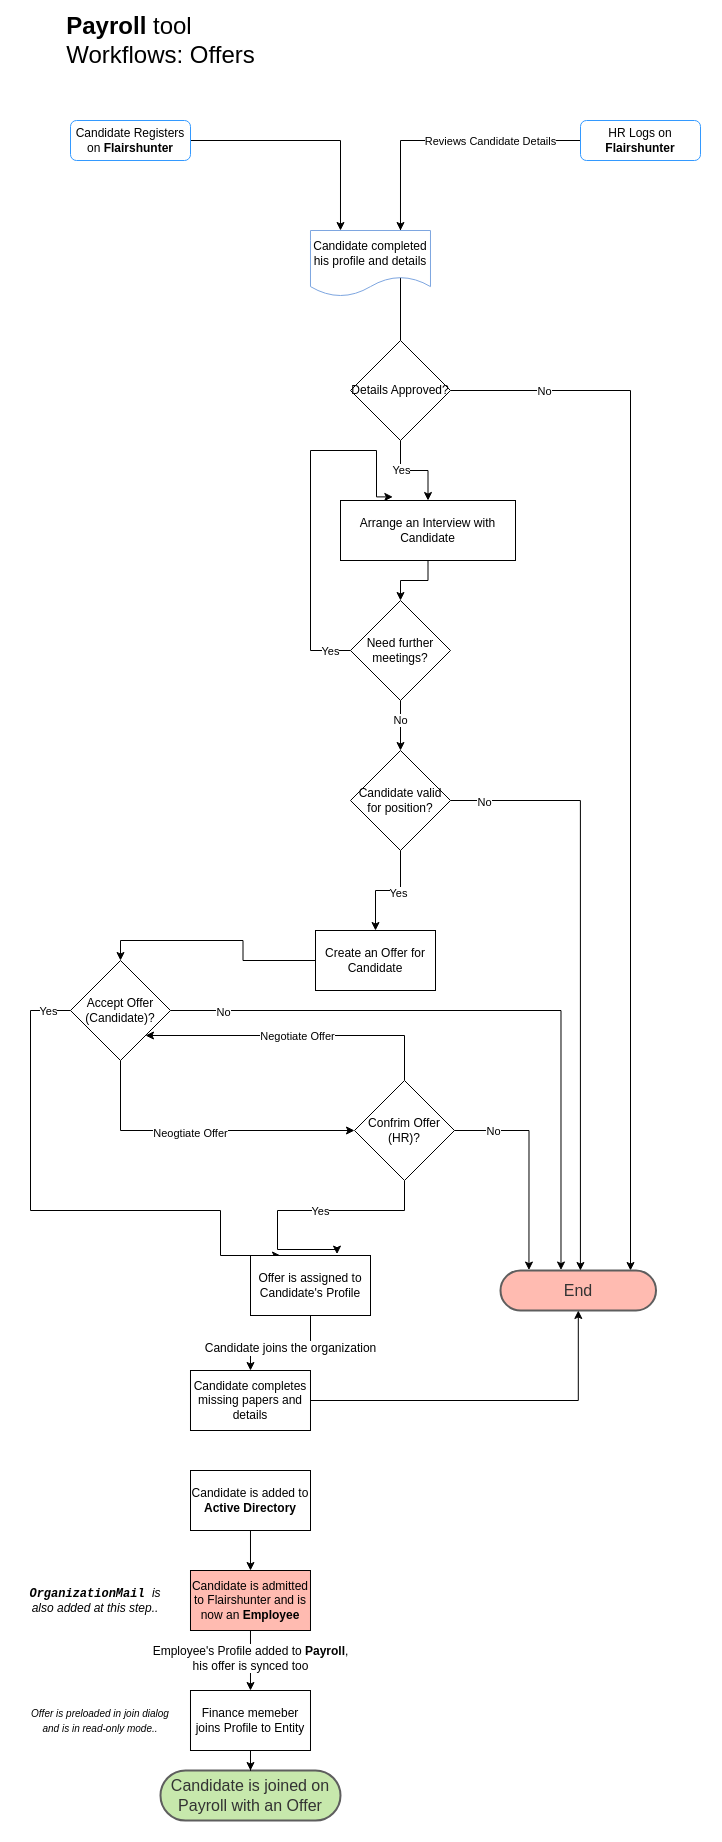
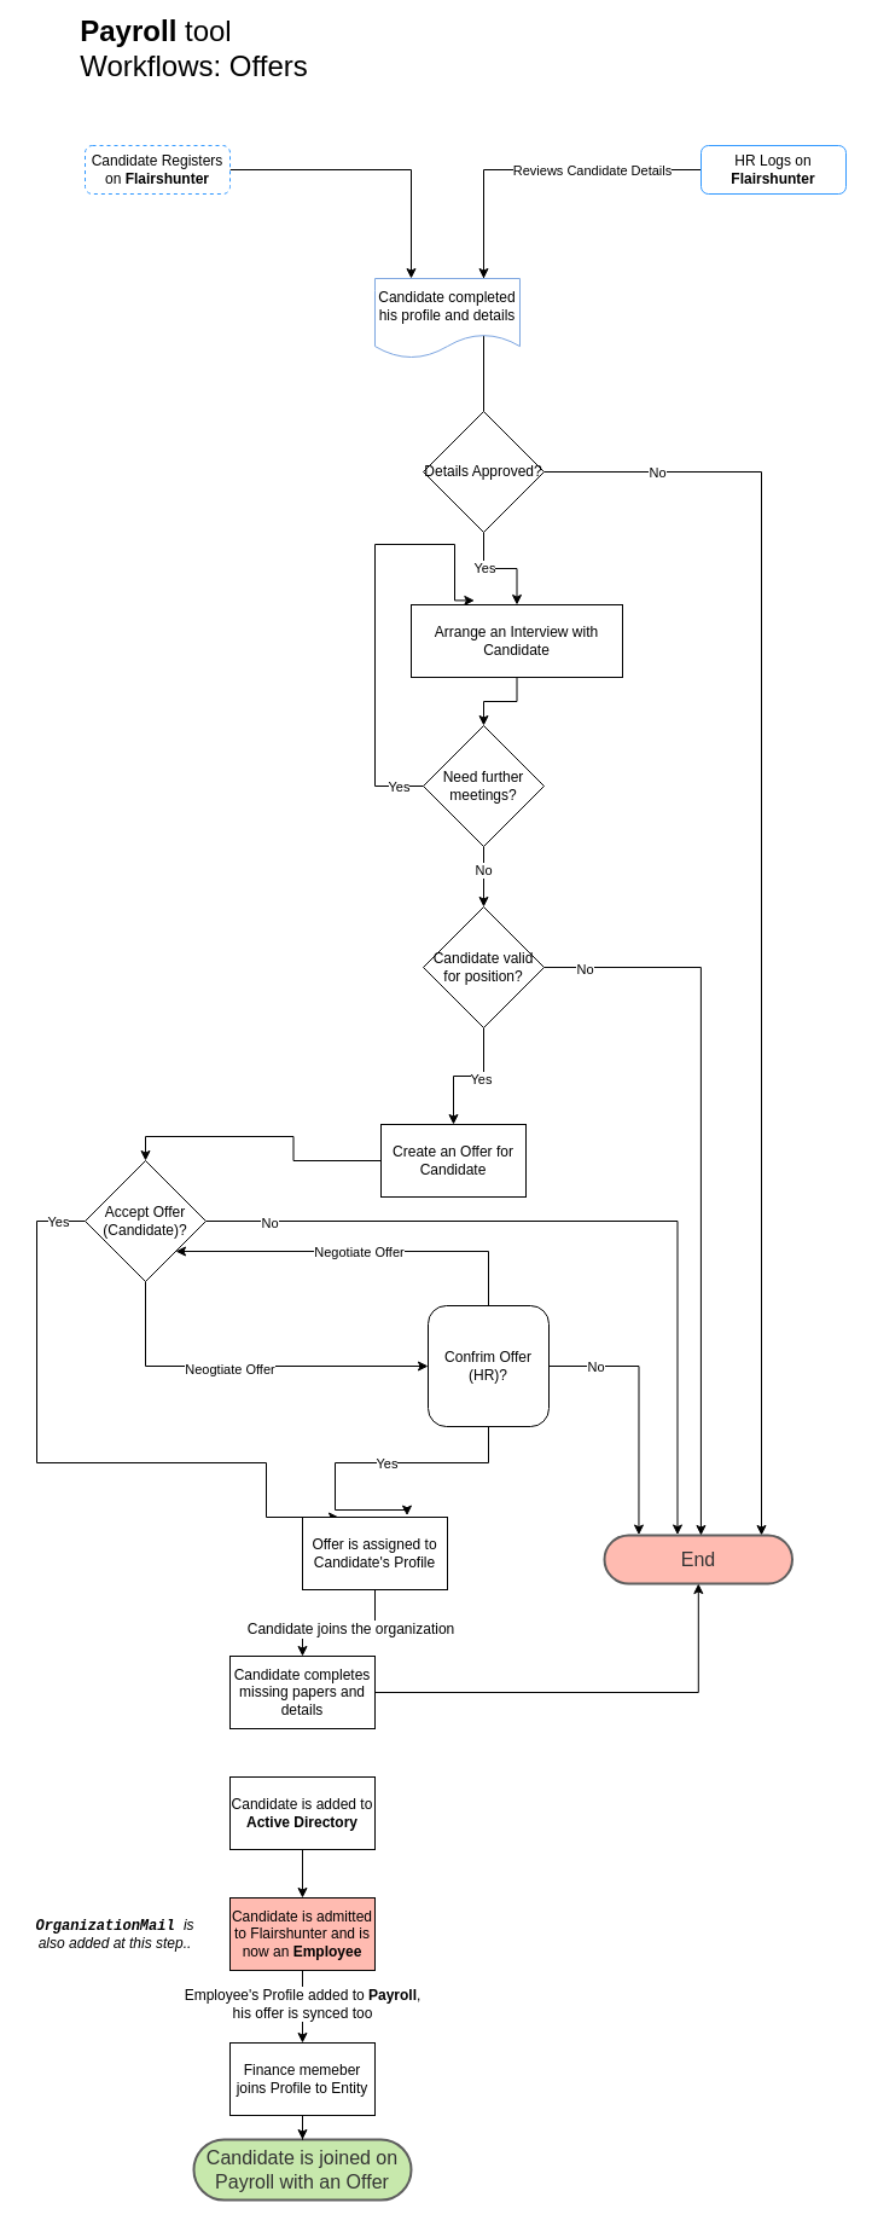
  <mxCell id="0" />
  <mxCell id="1" parent="0" />
  <mxCell id="2" style="edgeStyle=orthogonalEdgeStyle;rounded=0;orthogonalLoop=1;jettySize=auto;html=1;entryX=0.25;entryY=0;entryDx=0;entryDy=0;" edge="1" parent="1" source="3" target="17"><mxGeometry relative="1" as="geometry" /></mxCell>
- <mxCell id="3" value="Candidate Registers on &lt;b&gt;Flairshunter&lt;/b&gt;" style="rounded=1;whiteSpace=wrap;html=1;fontSize=12;glass=0;strokeWidth=1;shadow=0;strokeColor=#3399FF;" parent="1" vertex="1"><mxGeometry x="70" y="120" width="120" height="40" as="geometry" /></mxCell>
+ <mxCell id="3" value="Candidate Registers on &lt;b&gt;Flairshunter&lt;/b&gt;" style="rounded=1;whiteSpace=wrap;html=1;fontSize=12;glass=0;strokeWidth=1;shadow=0;strokeColor=#3399FF;dashed=1;" parent="1" vertex="1"><mxGeometry x="70" y="120" width="120" height="40" as="geometry" /></mxCell>
  <mxCell id="4" value="&lt;div style=&quot;text-align: left&quot;&gt;&lt;font style=&quot;font-size: 24px&quot;&gt;&lt;b&gt;Payroll &lt;/b&gt;tool&lt;/font&gt;&lt;/div&gt;&lt;font style=&quot;font-size: 24px&quot;&gt;&lt;div style=&quot;text-align: left&quot;&gt;&lt;span&gt;Workflows: Offers&lt;/span&gt;&lt;/div&gt;&lt;/font&gt;" style="text;html=1;align=center;verticalAlign=middle;resizable=0;points=[];autosize=1;" parent="1" vertex="1"><mxGeometry x="60" y="20" width="200" height="40" as="geometry" /></mxCell>
  <mxCell id="5" style="edgeStyle=orthogonalEdgeStyle;rounded=0;orthogonalLoop=1;jettySize=auto;html=1;entryX=0.75;entryY=0;entryDx=0;entryDy=0;" edge="1" parent="1" source="7" target="17"><mxGeometry relative="1" as="geometry" /></mxCell>
  <mxCell id="6" value="Reviews Candidate Details" style="edgeLabel;html=1;align=center;verticalAlign=middle;resizable=0;points=[];" vertex="1" connectable="0" parent="5"><mxGeometry x="-0.503" y="-1" relative="1" as="geometry"><mxPoint x="-23.33" y="1" as="offset" /></mxGeometry></mxCell>
  <mxCell id="7" value="HR Logs on &lt;b&gt;Flairshunter&lt;/b&gt;" style="rounded=1;whiteSpace=wrap;html=1;fontSize=12;glass=0;strokeWidth=1;shadow=0;strokeColor=#3399FF;" vertex="1" parent="1"><mxGeometry x="580" y="120" width="120" height="40" as="geometry" /></mxCell>
  <mxCell id="8" style="edgeStyle=orthogonalEdgeStyle;rounded=0;orthogonalLoop=1;jettySize=auto;html=1;" edge="1" parent="1" source="13" target="14"><mxGeometry relative="1" as="geometry"><Array as="points"><mxPoint x="630" y="390" /></Array></mxGeometry></mxCell>
  <mxCell id="9" value="No" style="edgeLabel;html=1;align=center;verticalAlign=middle;resizable=0;points=[];" vertex="1" connectable="0" parent="8"><mxGeometry x="-0.824" relative="1" as="geometry"><mxPoint as="offset" /></mxGeometry></mxCell>
  <mxCell id="10" style="edgeStyle=orthogonalEdgeStyle;rounded=0;orthogonalLoop=1;jettySize=auto;html=1;endArrow=none;endFill=0;" edge="1" parent="1" source="13"><mxGeometry relative="1" as="geometry"><mxPoint x="400" y="220" as="targetPoint" /></mxGeometry></mxCell>
  <mxCell id="11" style="edgeStyle=orthogonalEdgeStyle;rounded=0;orthogonalLoop=1;jettySize=auto;html=1;endArrow=classic;endFill=1;" edge="1" parent="1" source="13" target="16"><mxGeometry relative="1" as="geometry" /></mxCell>
  <mxCell id="12" value="Yes" style="edgeLabel;html=1;align=center;verticalAlign=middle;resizable=0;points=[];" vertex="1" connectable="0" parent="11"><mxGeometry x="-0.329" relative="1" as="geometry"><mxPoint as="offset" /></mxGeometry></mxCell>
  <mxCell id="13" value="Details Approved?" style="rhombus;whiteSpace=wrap;html=1;" vertex="1" parent="1"><mxGeometry x="350" y="340" width="100" height="100" as="geometry" /></mxCell>
  <mxCell id="14" value="End" style="html=1;overflow=block;blockSpacing=1;whiteSpace=wrap;rounded=1;arcSize=50;whiteSpace=wrap;fontSize=16;fontColor=#333333;spacing=4;strokeColor=#5e5e5e;strokeOpacity=100;fillOpacity=100;fillColor=#ffbbb1;strokeWidth=2;" vertex="1" parent="1"><mxGeometry x="500" y="1270" width="155.5" height="40" as="geometry" /></mxCell>
  <mxCell id="15" style="edgeStyle=orthogonalEdgeStyle;rounded=0;orthogonalLoop=1;jettySize=auto;html=1;entryX=0.5;entryY=0;entryDx=0;entryDy=0;endArrow=classic;endFill=1;" edge="1" parent="1" source="16" target="22"><mxGeometry relative="1" as="geometry" /></mxCell>
  <mxCell id="16" value="Arrange an Interview with Candidate" style="rounded=1;whiteSpace=wrap;html=1;arcSize=0;" vertex="1" parent="1"><mxGeometry x="340" y="500" width="175" height="60" as="geometry" /></mxCell>
  <mxCell id="17" value="Candidate completed his profile and details" style="shape=document;whiteSpace=wrap;html=1;boundedLbl=1;strokeColor=#7EA6E0;fillColor=#FFFFFF;" vertex="1" parent="1"><mxGeometry x="309.99" y="230" width="120" height="66" as="geometry" /></mxCell>
  <mxCell id="18" style="edgeStyle=orthogonalEdgeStyle;rounded=0;orthogonalLoop=1;jettySize=auto;html=1;endArrow=classic;endFill=1;entryX=0.299;entryY=-0.06;entryDx=0;entryDy=0;entryPerimeter=0;" edge="1" parent="1" source="22" target="16"><mxGeometry relative="1" as="geometry"><mxPoint x="280" y="450" as="targetPoint" /><Array as="points"><mxPoint x="310" y="650" /><mxPoint x="310" y="450" /><mxPoint x="376" y="450" /></Array></mxGeometry></mxCell>
  <mxCell id="19" value="Yes" style="edgeLabel;html=1;align=center;verticalAlign=middle;resizable=0;points=[];" vertex="1" connectable="0" parent="18"><mxGeometry x="-0.925" y="1" relative="1" as="geometry"><mxPoint x="-6.8" y="-1" as="offset" /></mxGeometry></mxCell>
  <mxCell id="20" value="" style="edgeStyle=orthogonalEdgeStyle;rounded=0;orthogonalLoop=1;jettySize=auto;html=1;endArrow=classic;endFill=1;" edge="1" parent="1" source="22" target="27"><mxGeometry relative="1" as="geometry" /></mxCell>
  <mxCell id="21" value="No" style="edgeLabel;html=1;align=center;verticalAlign=middle;resizable=0;points=[];" vertex="1" connectable="0" parent="20"><mxGeometry x="-0.662" y="-1" relative="1" as="geometry"><mxPoint y="11.43" as="offset" /></mxGeometry></mxCell>
  <mxCell id="22" value="Need further meetings?" style="rhombus;whiteSpace=wrap;html=1;" vertex="1" parent="1"><mxGeometry x="350" y="600" width="100" height="100" as="geometry" /></mxCell>
  <mxCell id="23" style="edgeStyle=orthogonalEdgeStyle;rounded=0;orthogonalLoop=1;jettySize=auto;html=1;endArrow=classic;endFill=1;exitX=1;exitY=0.5;exitDx=0;exitDy=0;entryX=0.514;entryY=0;entryDx=0;entryDy=0;entryPerimeter=0;" edge="1" parent="1" source="27" target="14"><mxGeometry relative="1" as="geometry"><mxPoint x="580" y="1270" as="targetPoint" /><Array as="points"><mxPoint x="580" y="800" /></Array></mxGeometry></mxCell>
  <mxCell id="24" value="No" style="edgeLabel;html=1;align=center;verticalAlign=middle;resizable=0;points=[];" vertex="1" connectable="0" parent="23"><mxGeometry x="-0.89" y="-1" relative="1" as="geometry"><mxPoint as="offset" /></mxGeometry></mxCell>
  <mxCell id="25" value="" style="edgeStyle=orthogonalEdgeStyle;rounded=0;orthogonalLoop=1;jettySize=auto;html=1;endArrow=classic;endFill=1;entryX=0.5;entryY=0;entryDx=0;entryDy=0;" edge="1" parent="1" source="27" target="29"><mxGeometry relative="1" as="geometry" /></mxCell>
  <mxCell id="26" value="Yes" style="edgeLabel;html=1;align=center;verticalAlign=middle;resizable=0;points=[];" vertex="1" connectable="0" parent="25"><mxGeometry x="-0.227" y="2" relative="1" as="geometry"><mxPoint x="-1.99" as="offset" /></mxGeometry></mxCell>
  <mxCell id="27" value="Candidate valid for position?" style="rhombus;whiteSpace=wrap;html=1;" vertex="1" parent="1"><mxGeometry x="350" y="750" width="100" height="100" as="geometry" /></mxCell>
  <mxCell id="28" style="edgeStyle=orthogonalEdgeStyle;rounded=0;orthogonalLoop=1;jettySize=auto;html=1;entryX=0.5;entryY=0;entryDx=0;entryDy=0;endArrow=classic;endFill=1;" edge="1" parent="1" source="29" target="36"><mxGeometry relative="1" as="geometry" /></mxCell>
  <mxCell id="29" value="Create an Offer for Candidate" style="whiteSpace=wrap;html=1;" vertex="1" parent="1"><mxGeometry x="315" y="930" width="120" height="60" as="geometry" /></mxCell>
  <mxCell id="30" style="edgeStyle=orthogonalEdgeStyle;rounded=0;orthogonalLoop=1;jettySize=auto;html=1;exitX=1;exitY=0.5;exitDx=0;exitDy=0;endArrow=classic;endFill=1;entryX=0.389;entryY=-0.012;entryDx=0;entryDy=0;entryPerimeter=0;" edge="1" parent="1" source="36" target="14"><mxGeometry relative="1" as="geometry"><mxPoint x="560" y="1270" as="targetPoint" /><Array as="points"><mxPoint x="560" y="1010" /></Array></mxGeometry></mxCell>
  <mxCell id="31" value="No" style="edgeLabel;html=1;align=center;verticalAlign=middle;resizable=0;points=[];" vertex="1" connectable="0" parent="30"><mxGeometry x="-0.839" y="-1" relative="1" as="geometry"><mxPoint as="offset" /></mxGeometry></mxCell>
  <mxCell id="32" style="edgeStyle=orthogonalEdgeStyle;rounded=0;orthogonalLoop=1;jettySize=auto;html=1;entryX=0;entryY=0.5;entryDx=0;entryDy=0;endArrow=classic;endFill=1;" edge="1" parent="1" source="36" target="43"><mxGeometry relative="1" as="geometry"><Array as="points"><mxPoint x="120" y="1130" /></Array></mxGeometry></mxCell>
  <mxCell id="33" value="Neogtiate Offer" style="edgeLabel;html=1;align=center;verticalAlign=middle;resizable=0;points=[];" vertex="1" connectable="0" parent="32"><mxGeometry x="-0.088" y="-2" relative="1" as="geometry"><mxPoint as="offset" /></mxGeometry></mxCell>
  <mxCell id="34" style="edgeStyle=orthogonalEdgeStyle;rounded=0;orthogonalLoop=1;jettySize=auto;html=1;endArrow=classic;endFill=1;entryX=0.25;entryY=0;entryDx=0;entryDy=0;" edge="1" parent="1" source="36" target="47"><mxGeometry relative="1" as="geometry"><mxPoint x="40" y="1240" as="targetPoint" /><Array as="points"><mxPoint x="30" y="1010" /><mxPoint x="30" y="1210" /><mxPoint x="220" y="1210" /></Array></mxGeometry></mxCell>
  <mxCell id="35" value="Yes" style="edgeLabel;html=1;align=center;verticalAlign=middle;resizable=0;points=[];" vertex="1" connectable="0" parent="34"><mxGeometry x="-0.925" relative="1" as="geometry"><mxPoint x="-2.5" as="offset" /></mxGeometry></mxCell>
  <mxCell id="36" value="Accept Offer (Candidate)?" style="rhombus;whiteSpace=wrap;html=1;" vertex="1" parent="1"><mxGeometry x="70" y="960" width="100" height="100" as="geometry" /></mxCell>
  <mxCell id="37" style="edgeStyle=orthogonalEdgeStyle;rounded=0;orthogonalLoop=1;jettySize=auto;html=1;entryX=1;entryY=1;entryDx=0;entryDy=0;endArrow=classic;endFill=1;" edge="1" parent="1" source="43" target="36"><mxGeometry relative="1" as="geometry"><Array as="points"><mxPoint x="404" y="1035" /></Array></mxGeometry></mxCell>
  <mxCell id="38" value="Negotiate Offer" style="edgeLabel;html=1;align=center;verticalAlign=middle;resizable=0;points=[];" vertex="1" connectable="0" parent="37"><mxGeometry x="0.004" relative="1" as="geometry"><mxPoint as="offset" /></mxGeometry></mxCell>
  <mxCell id="39" style="edgeStyle=orthogonalEdgeStyle;rounded=0;orthogonalLoop=1;jettySize=auto;html=1;entryX=0.183;entryY=-0.011;entryDx=0;entryDy=0;entryPerimeter=0;endArrow=classic;endFill=1;" edge="1" parent="1" source="43" target="14"><mxGeometry relative="1" as="geometry" /></mxCell>
  <mxCell id="40" value="No" style="edgeLabel;html=1;align=center;verticalAlign=middle;resizable=0;points=[];" vertex="1" connectable="0" parent="39"><mxGeometry x="-0.647" relative="1" as="geometry"><mxPoint as="offset" /></mxGeometry></mxCell>
  <mxCell id="41" style="edgeStyle=orthogonalEdgeStyle;rounded=0;orthogonalLoop=1;jettySize=auto;html=1;endArrow=classic;endFill=1;entryX=0.721;entryY=-0.023;entryDx=0;entryDy=0;entryPerimeter=0;" edge="1" parent="1" source="43" target="47"><mxGeometry relative="1" as="geometry"><mxPoint x="289" y="1230" as="targetPoint" /><Array as="points"><mxPoint x="404" y="1210" /><mxPoint x="277" y="1210" /><mxPoint x="277" y="1249" /></Array></mxGeometry></mxCell>
  <mxCell id="42" value="Yes" style="edgeLabel;html=1;align=center;verticalAlign=middle;resizable=0;points=[];" vertex="1" connectable="0" parent="41"><mxGeometry x="-0.182" relative="1" as="geometry"><mxPoint x="-8.29" as="offset" /></mxGeometry></mxCell>
- <mxCell id="43" value="Confrim Offer (HR)?" style="rhombus;whiteSpace=wrap;html=1;" vertex="1" parent="1"><mxGeometry x="354" y="1080" width="100" height="100" as="geometry" /></mxCell>
+ <mxCell id="43" value="Confrim Offer (HR)?" style="whiteSpace=wrap;html=1;rounded=1;" vertex="1" parent="1"><mxGeometry x="354" y="1080" width="100" height="100" as="geometry" /></mxCell>
  <mxCell id="44" value="Candidate is joined on Payroll with an Offer" style="html=1;overflow=block;blockSpacing=1;whiteSpace=wrap;rounded=1;arcSize=50;whiteSpace=wrap;fontSize=16;fontColor=#333333;spacing=4;strokeColor=#5e5e5e;strokeOpacity=100;fillOpacity=100;fillColor=#c7e8ac;strokeWidth=2;" vertex="1" parent="1"><mxGeometry x="159.99" y="1770" width="180" height="50" as="geometry" /></mxCell>
  <mxCell id="45" style="edgeStyle=orthogonalEdgeStyle;rounded=0;orthogonalLoop=1;jettySize=auto;html=1;entryX=0.5;entryY=0;entryDx=0;entryDy=0;endArrow=classic;endFill=1;" edge="1" parent="1" source="47" target="49"><mxGeometry relative="1" as="geometry" /></mxCell>
  <mxCell id="46" value="&lt;span style=&quot;font-size: 12px ; background-color: rgb(255 , 255 , 255)&quot;&gt;Candidate joins the organization&lt;/span&gt;" style="edgeLabel;html=1;align=center;verticalAlign=middle;resizable=0;points=[];" vertex="1" connectable="0" parent="45"><mxGeometry x="-0.16" relative="1" as="geometry"><mxPoint y="4.8" as="offset" /></mxGeometry></mxCell>
  <mxCell id="47" value="Offer is assigned to Candidate's Profile" style="whiteSpace=wrap;html=1;" vertex="1" parent="1"><mxGeometry x="250" y="1255" width="120" height="60" as="geometry" /></mxCell>
  <mxCell id="48" style="edgeStyle=orthogonalEdgeStyle;rounded=0;orthogonalLoop=1;jettySize=auto;html=1;endArrow=classic;endFill=1;" edge="1" parent="1" source="49" target="14"><mxGeometry relative="1" as="geometry" /></mxCell>
  <mxCell id="49" value="Candidate completes missing papers and details" style="whiteSpace=wrap;html=1;" vertex="1" parent="1"><mxGeometry x="189.99" y="1370" width="120" height="60" as="geometry" /></mxCell>
  <mxCell id="50" style="edgeStyle=orthogonalEdgeStyle;rounded=0;orthogonalLoop=1;jettySize=auto;html=1;entryX=0.5;entryY=0;entryDx=0;entryDy=0;endArrow=classic;endFill=1;" edge="1" parent="1" source="51" target="54"><mxGeometry relative="1" as="geometry" /></mxCell>
  <mxCell id="51" value="Candidate is added to &lt;b&gt;Active Directory&lt;/b&gt;" style="whiteSpace=wrap;html=1;" vertex="1" parent="1"><mxGeometry x="190" y="1470" width="120" height="60" as="geometry" /></mxCell>
  <mxCell id="52" style="edgeStyle=orthogonalEdgeStyle;rounded=0;orthogonalLoop=1;jettySize=auto;html=1;entryX=0.5;entryY=0;entryDx=0;entryDy=0;endArrow=classic;endFill=1;" edge="1" parent="1" source="54" target="57"><mxGeometry relative="1" as="geometry" /></mxCell>
  <mxCell id="53" value="&lt;span style=&quot;font-size: 12px&quot;&gt;Employee's Profile added to&amp;nbsp;&lt;/span&gt;&lt;b style=&quot;font-size: 12px&quot;&gt;Payroll&lt;/b&gt;&lt;span style=&quot;font-size: 12px&quot;&gt;, &lt;br&gt;his offer is synced too&lt;/span&gt;" style="edgeLabel;html=1;align=center;verticalAlign=middle;resizable=0;points=[];labelBackgroundColor=#FFFFFF;" vertex="1" connectable="0" parent="52"><mxGeometry x="-0.157" y="1" relative="1" as="geometry"><mxPoint x="-1" y="2.07" as="offset" /></mxGeometry></mxCell>
  <mxCell id="54" value="Candidate is admitted to Flairshunter and is now an &lt;b&gt;Employee&lt;/b&gt;" style="whiteSpace=wrap;html=1;fillColor=#ffbbb1;" vertex="1" parent="1"><mxGeometry x="189.99" y="1570" width="120" height="60" as="geometry" /></mxCell>
  <mxCell id="55" value="&lt;font face=&quot;Courier New&quot;&gt;&lt;b&gt;OrganizationMail &lt;/b&gt;&lt;/font&gt;is also added at this step.." style="text;html=1;strokeColor=none;fillColor=none;align=center;verticalAlign=middle;whiteSpace=wrap;rounded=0;fontStyle=2" vertex="1" parent="1"><mxGeometry x="20" y="1590" width="150" height="20" as="geometry" /></mxCell>
  <mxCell id="56" style="edgeStyle=orthogonalEdgeStyle;rounded=0;orthogonalLoop=1;jettySize=auto;html=1;entryX=0.5;entryY=0;entryDx=0;entryDy=0;endArrow=classic;endFill=1;" edge="1" parent="1" source="57" target="44"><mxGeometry relative="1" as="geometry" /></mxCell>
  <mxCell id="57" value="Finance memeber joins Profile to Entity" style="whiteSpace=wrap;html=1;" vertex="1" parent="1"><mxGeometry x="189.99" y="1690" width="120" height="60" as="geometry" /></mxCell>
- <mxCell id="58" value="&lt;font size=&quot;1&quot;&gt;Offer is preloaded in join dialog and is in read-only mode..&lt;/font&gt;" style="text;html=1;strokeColor=none;fillColor=none;align=center;verticalAlign=middle;whiteSpace=wrap;rounded=0;fontStyle=2" vertex="1" parent="1"><mxGeometry x="30" y="1710" width="140" height="20" as="geometry" /></mxCell>
